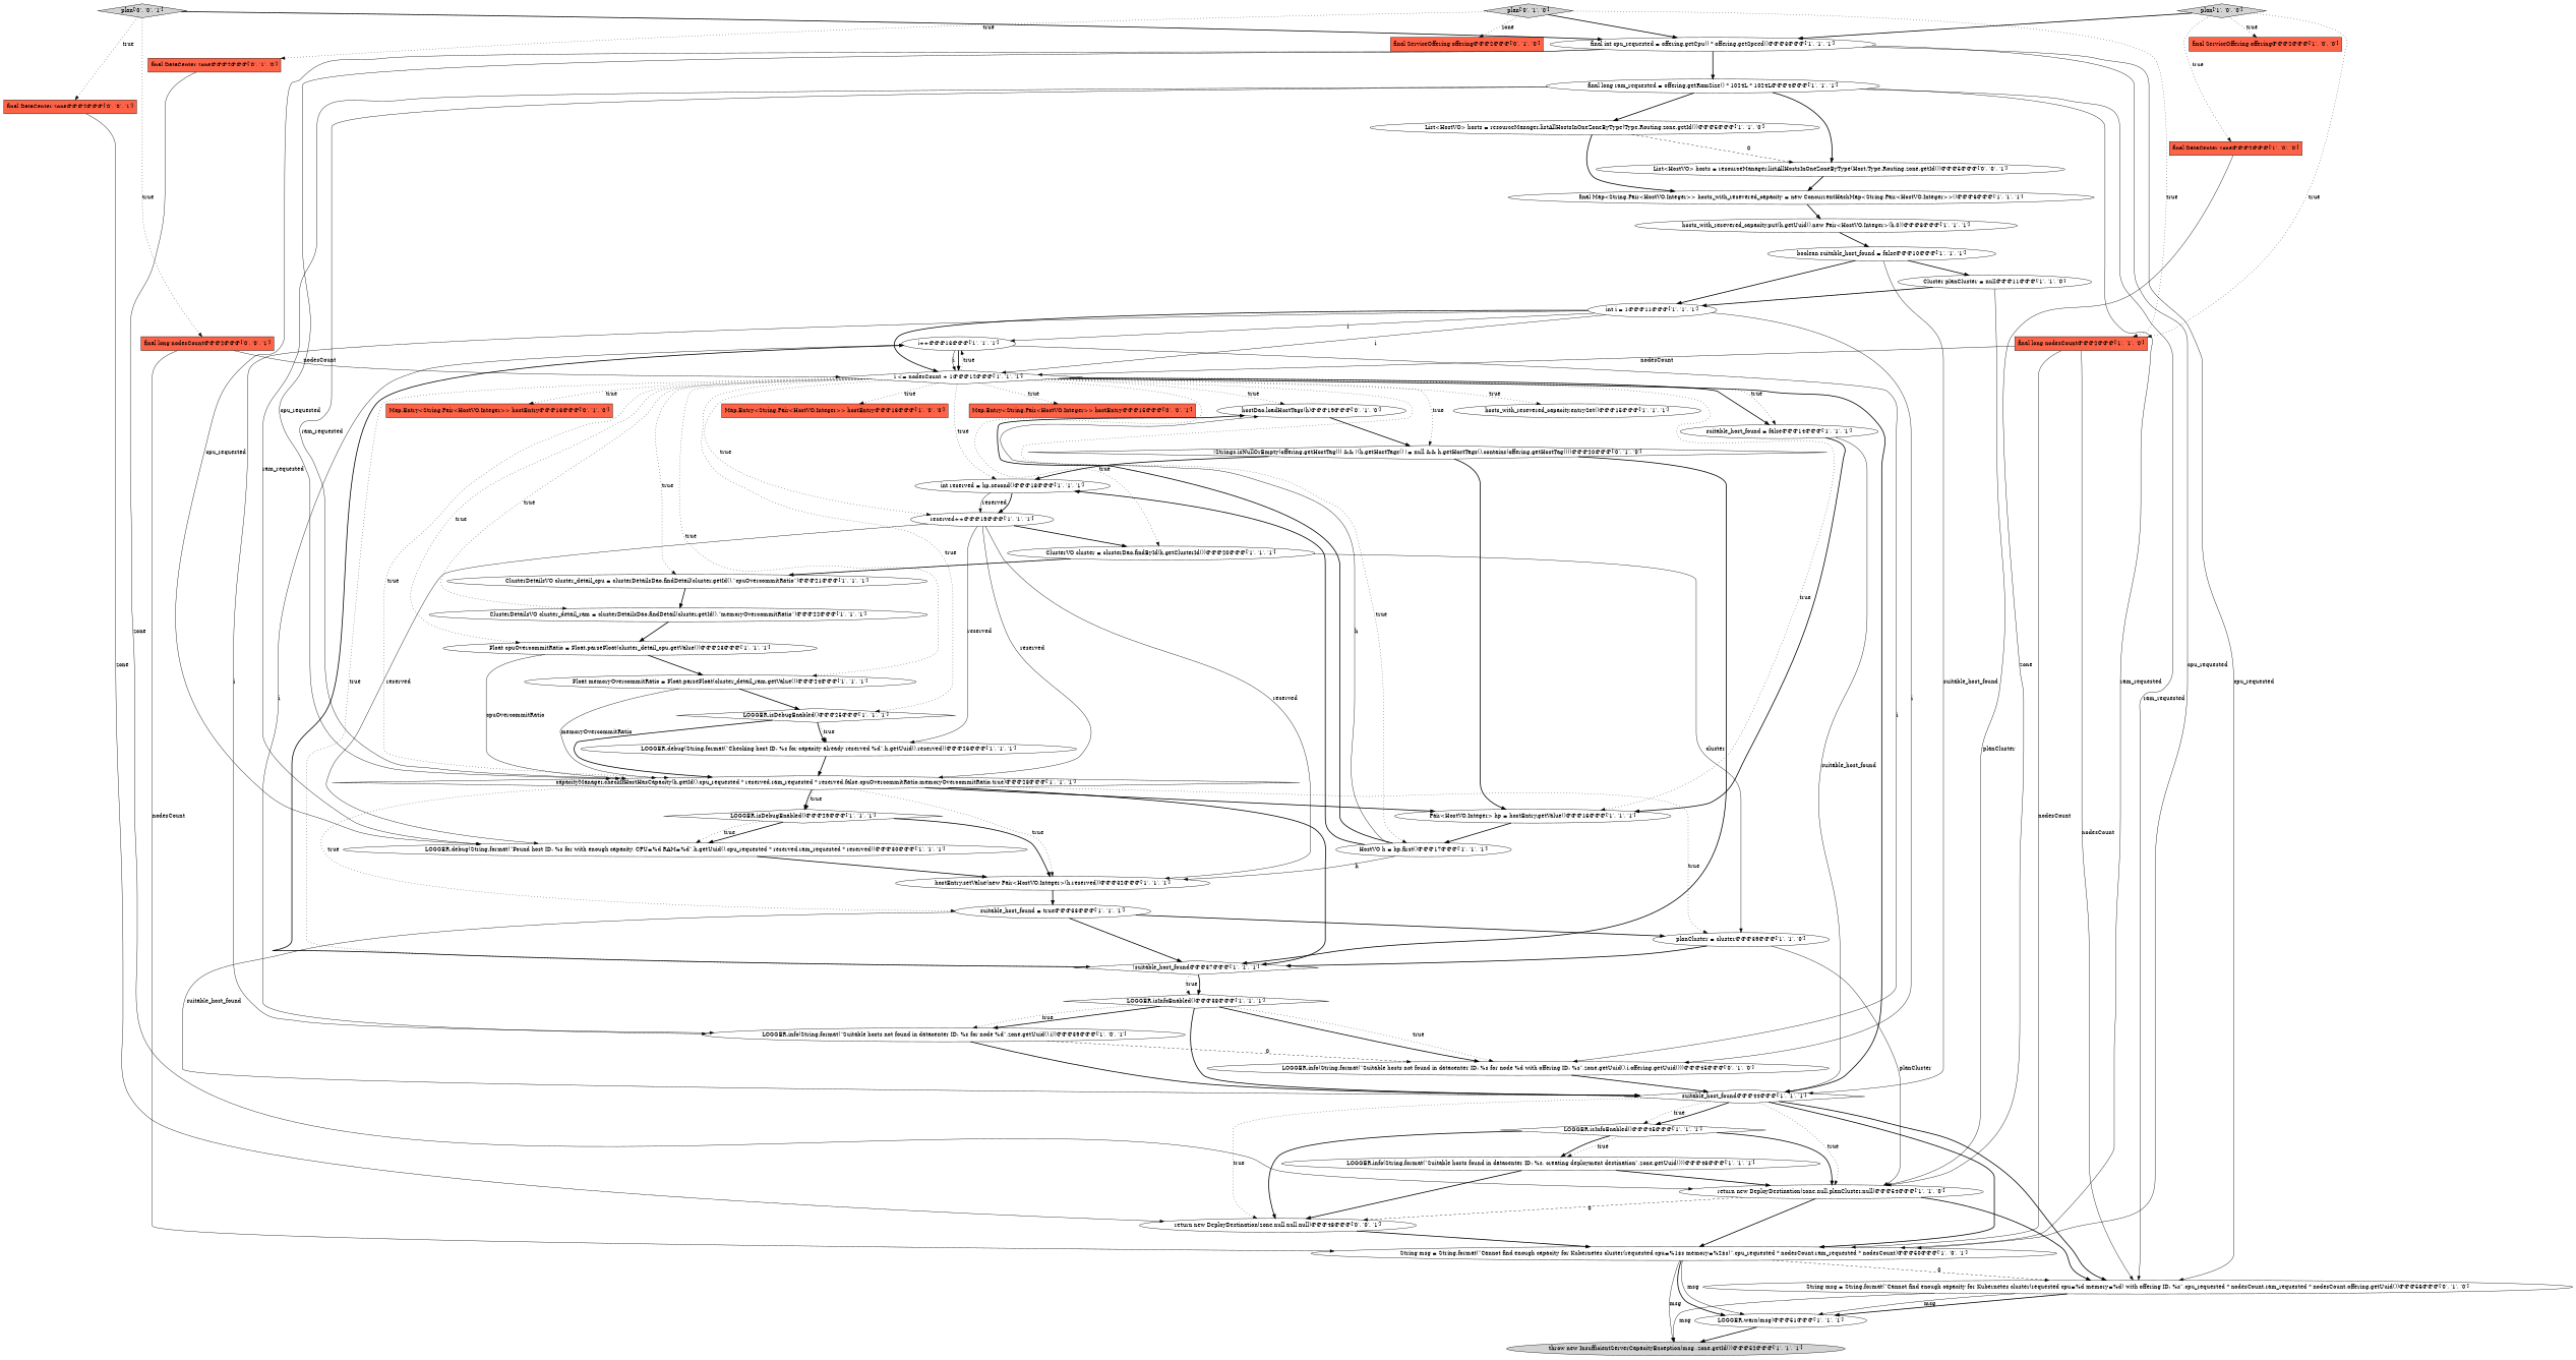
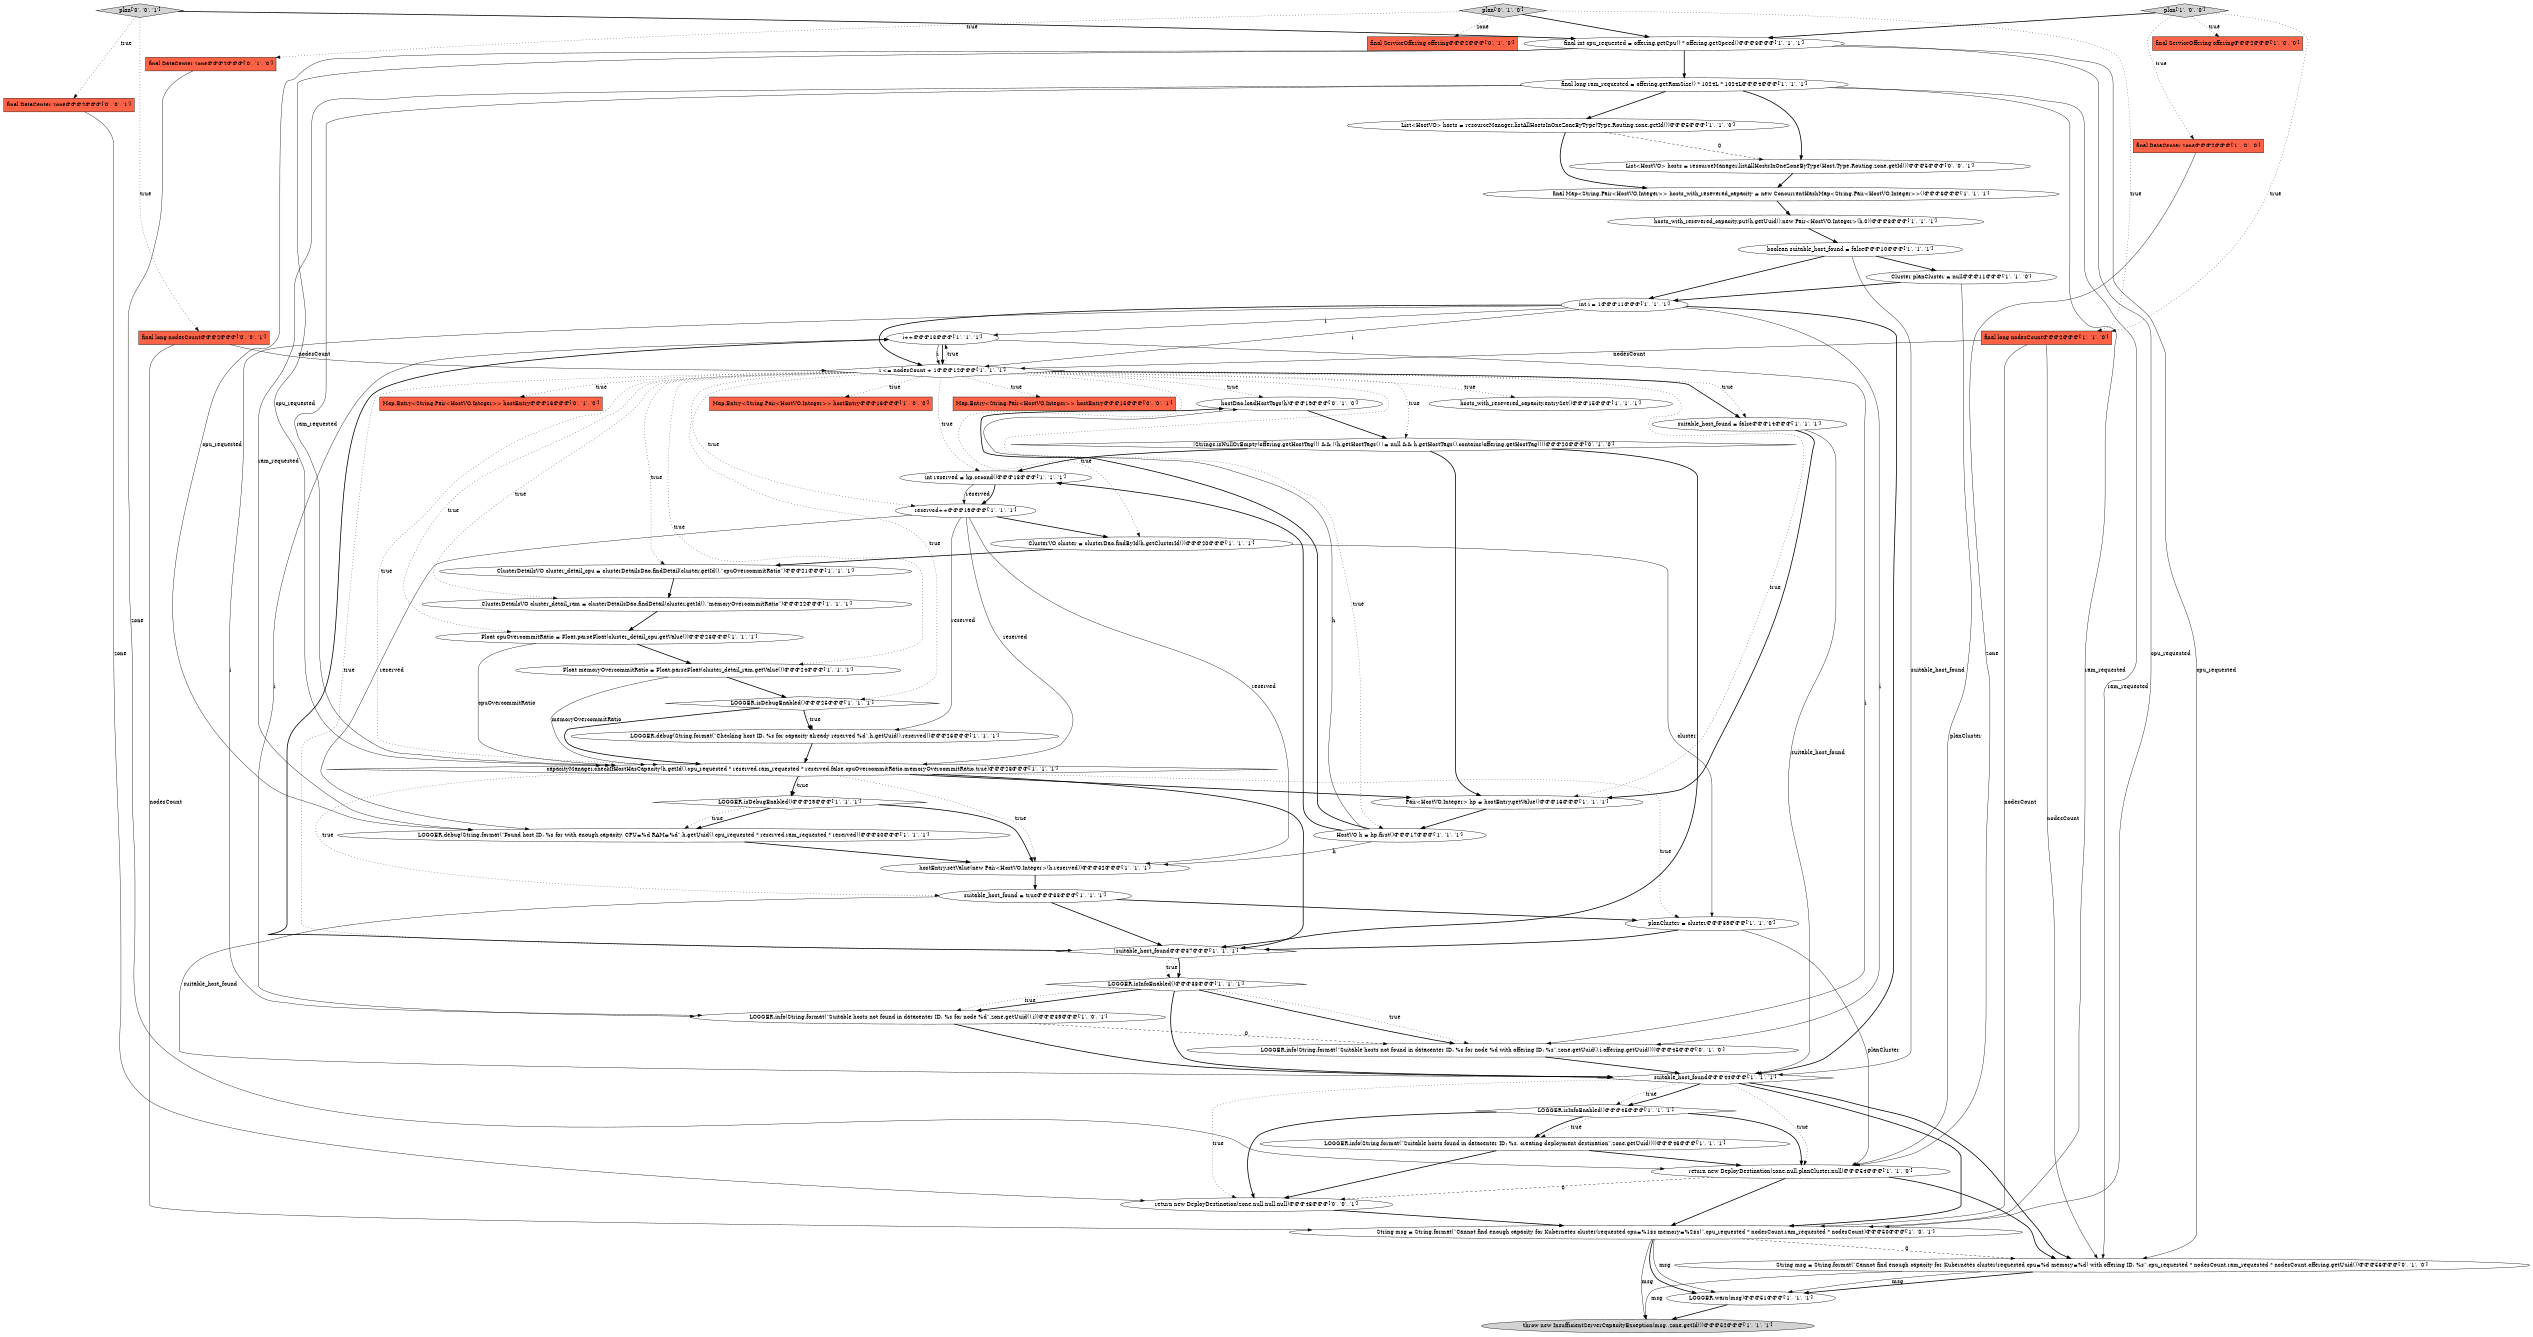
  digraph {
    node [fillcolor=white shape=ellipse style=filled]
    edge [style=bold]
    n1 [label="LOGGER.warn(msg)@@@51@@@['1', '1', '1']"]
    n2 [fillcolor=lightgray label="throw new InsufficientServerCapacityException(msg,,zone.getId())@@@52@@@['1', '1', '1']"]
    n3 [label="LOGGER.info(String.format(\"Suitable hosts found in datacenter ID: %s, creating deployment destination\",zone.getUuid()))@@@46@@@['1', '1', '1']"]
    n4 [label="return new DeployDestination(zone,null,planCluster,null)@@@54@@@['1', '1', '0']"]
    n5 [label="return new DeployDestination(zone,null,null,null)@@@48@@@['0', '0', '1']"]
    n6 [label="String msg = String.format(\"Cannot find enough capacity for Kubernetes cluster(requested cpu=%1$s memory=%2$s)\",cpu_requested * nodesCount,ram_requested * nodesCount)@@@50@@@['1', '0', '1']"]
    n7 [label="String msg = String.format(\"Cannot find enough capacity for Kubernetes cluster(requested cpu=%d memory=%d) with offering ID: %s\",cpu_requested * nodesCount,ram_requested * nodesCount,offering.getUuid())@@@56@@@['0', '1', '0']"]
    n8 [label="hostDao.loadHostTags(h)@@@19@@@['0', '1', '0']"]
    n9 [label="!Strings.isNullOrEmpty(offering.getHostTag()) && !(h.getHostTags() != null && h.getHostTags().contains(offering.getHostTag()))@@@20@@@['0', '1', '0']" shape=diamond]
    n10 [label="int reserved = hp.second()@@@18@@@['1', '1', '1']"]
    n11 [label="!suitable_host_found@@@37@@@['1', '1', '1']" shape=diamond]
    n12 [label="Pair<HostVO,Integer> hp = hostEntry.getValue()@@@16@@@['1', '1', '1']"]
    n13 [label="final Map<String,Pair<HostVO,Integer>> hosts_with_resevered_capacity = new ConcurrentHashMap<String,Pair<HostVO,Integer>>()@@@6@@@['1', '1', '1']"]
    n14 [label="hosts_with_resevered_capacity.put(h.getUuid(),new Pair<HostVO,Integer>(h,0))@@@8@@@['1', '1', '1']"]
    n15 [label="boolean suitable_host_found = false@@@10@@@['1', '1', '1']"]
    n16 [label="List<HostVO> hosts = resourceManager.listAllHostsInOneZoneByType(Host.Type.Routing,zone.getId())@@@5@@@['0', '0', '1']"]
    n17 [fillcolor=tomato label="Map.Entry<String,Pair<HostVO,Integer>> hostEntry@@@16@@@['1', '0', '0']" shape=box]
    n18 [label="LOGGER.info(String.format(\"Suitable hosts not found in datacenter ID: %s for node %d with offering ID: %s\",zone.getUuid(),i,offering.getUuid()))@@@45@@@['0', '1', '0']"]
    n19 [label="suitable_host_found@@@44@@@['1', '1', '1']" shape=diamond]
    n20 [label="LOGGER.isInfoEnabled()@@@45@@@['1', '1', '1']" shape=diamond]
    n21 [label="reserved++@@@19@@@['1', '1', '1']"]
    n22 [label="hostEntry.setValue(new Pair<HostVO,Integer>(h,reserved))@@@32@@@['1', '1', '1']"]
    n23 [label="LOGGER.debug(String.format(\"Found host ID: %s for with enough capacity, CPU=%d RAM=%d\",h.getUuid(),cpu_requested * reserved,ram_requested * reserved))@@@30@@@['1', '1', '1']"]
    n24 [label="capacityManager.checkIfHostHasCapacity(h.getId(),cpu_requested * reserved,ram_requested * reserved,false,cpuOvercommitRatio,memoryOvercommitRatio,true)@@@28@@@['1', '1', '1']" shape=diamond]
    n25 [label="ClusterVO cluster = clusterDao.findById(h.getClusterId())@@@20@@@['1', '1', '1']"]
    n26 [label="LOGGER.debug(String.format(\"Checking host ID: %s for capacity already reserved %d\",h.getUuid(),reserved))@@@26@@@['1', '1', '1']"]
    n27 [fillcolor=tomato label="Map.Entry<String,Pair<HostVO,Integer>> hostEntry@@@15@@@['0', '0', '1']" shape=box]
    n28 [label="i++@@@13@@@['1', '1', '1']"]
    n29 [label="LOGGER.info(String.format(\"Suitable hosts not found in datacenter ID: %s for node %d\",zone.getUuid(),i))@@@39@@@['1', '0', '1']"]
    n30 [label="i <= nodesCount + 1@@@12@@@['1', '1', '1']" shape=diamond]
    n31 [label="HostVO h = hp.first()@@@17@@@['1', '1', '1']"]
    n32 [label="suitable_host_found = false@@@14@@@['1', '1', '1']"]
    n33 [label="ClusterDetailsVO cluster_detail_cpu = clusterDetailsDao.findDetail(cluster.getId(),\"cpuOvercommitRatio\")@@@21@@@['1', '1', '1']"]
    n34 [label="ClusterDetailsVO cluster_detail_ram = clusterDetailsDao.findDetail(cluster.getId(),\"memoryOvercommitRatio\")@@@22@@@['1', '1', '1']"]
    n35 [label="hosts_with_resevered_capacity.entrySet()@@@15@@@['1', '1', '1']"]
    n36 [label="Float cpuOvercommitRatio = Float.parseFloat(cluster_detail_cpu.getValue())@@@23@@@['1', '1', '1']"]
    n37 [fillcolor=tomato label="Map.Entry<String,Pair<HostVO,Integer>> hostEntry@@@16@@@['0', '1', '0']" shape=box]
    n38 [label="Float memoryOvercommitRatio = Float.parseFloat(cluster_detail_ram.getValue())@@@24@@@['1', '1', '1']"]
    n39 [label="LOGGER.isDebugEnabled()@@@25@@@['1', '1', '1']" shape=diamond]
    n40 [fillcolor=tomato label="final ServiceOffering offering@@@2@@@['1', '0', '0']" shape=box]
    n41 [label="suitable_host_found = true@@@33@@@['1', '1', '1']"]
    n42 [label="LOGGER.isInfoEnabled()@@@38@@@['1', '1', '1']" shape=diamond]
    n43 [fillcolor=tomato label="final long nodesCount@@@2@@@['1', '1', '0']" shape=box]
    n44 [label="Cluster planCluster = null@@@11@@@['1', '1', '0']"]
    n45 [label="int i = 1@@@11@@@['1', '1', '1']"]
    n46 [fillcolor=tomato label="final DataCenter zone@@@2@@@['0', '1', '0']" shape=box]
    n47 [label="final int cpu_requested = offering.getCpu() * offering.getSpeed()@@@3@@@['1', '1', '1']"]
    n48 [label="final long ram_requested = offering.getRamSize() * 1024L * 1024L@@@4@@@['1', '1', '1']"]
    n49 [label="List<HostVO> hosts = resourceManager.listAllHostsInOneZoneByType(Type.Routing,zone.getId())@@@5@@@['1', '1', '0']"]
    n50 [label="LOGGER.isDebugEnabled()@@@29@@@['1', '1', '1']" shape=diamond]
    n51 [label="planCluster = cluster@@@39@@@['1', '1', '0']"]
    n52 [fillcolor=lightgray label="plan['1', '0', '0']" shape=diamond]
    n53 [fillcolor=tomato label="final DataCenter zone@@@2@@@['1', '0', '0']" shape=box]
    n54 [fillcolor=tomato label="final ServiceOffering offering@@@2@@@['0', '1', '0']" shape=box]
    n55 [fillcolor=lightgray label="plan['0', '1', '0']" shape=diamond]
    n56 [fillcolor=tomato label="final DataCenter zone@@@2@@@['0', '0', '1']" shape=box]
    n57 [fillcolor=lightgray label="plan['0', '0', '1']" shape=diamond]
    n58 [fillcolor=tomato label="final long nodesCount@@@2@@@['0', '0', '1']" shape=box]
    n1 -> n2
    n3 -> n4
    n3 -> n5
    n4 -> n5 [label=0 style=dashed]
    n4 -> n6
    n4 -> n7
    n5 -> n6
    n6 -> n1 [label=msg style=solid]
    n6 -> n1
    n6 -> n2 [label=msg style=solid]
    n6 -> n7 [label=0 style=dashed]
    n7 -> n1
    n7 -> n1 [label=msg style=solid]
    n7 -> n2 [label=msg style=solid]
    n8 -> n9
    n9 -> n10
    n9 -> n11
    n9 -> n12
    n10 -> n21 [label=reserved style=solid]
    n10 -> n21
    n11 -> n28
    n11 -> n42
    n11 -> n42 [label=true style=dotted]
    n12 -> n31
    n13 -> n14
    n14 -> n15
    n15 -> n19 [label=suitable_host_found style=solid]
    n15 -> n44
    n15 -> n45
    n16 -> n13
    n18 -> n19
    n19 -> n4 [label=true style=dotted]
    n19 -> n5 [label=true style=dotted]
    n19 -> n6
    n19 -> n7
    n19 -> n20
    n19 -> n20 [label=true style=dotted]
    n20 -> n3 [label=true style=dotted]
    n20 -> n3
    n20 -> n4
    n20 -> n5
    n21 -> n22 [label=reserved style=solid]
    n21 -> n23 [label=reserved style=solid]
    n21 -> n24 [label=reserved style=solid]
    n21 -> n25
    n21 -> n26 [label=reserved style=solid]
    n22 -> n41
    n23 -> n22
    n24 -> n11
    n24 -> n12
    n24 -> n22 [label=true style=dotted]
    n24 -> n41 [label=true style=dotted]
    n24 -> n50 [label=true style=dotted]
    n24 -> n50
    n24 -> n51 [label=true style=dotted]
    n25 -> n33
    n25 -> n51 [label=cluster style=solid]
    n26 -> n24
    n28 -> n18 [label=i style=solid]
    n28 -> n29 [label=i style=solid]
    n28 -> n30 [label=i style=solid]
    n28 -> n30
    n29 -> n18 [label=0 style=dashed]
    n29 -> n19
    n30 -> n8 [label=true style=dotted]
    n30 -> n9 [label=true style=dotted]
    n30 -> n10 [label=true style=dotted]
    n30 -> n11 [label=true style=dotted]
    n30 -> n12 [label=true style=dotted]
    n30 -> n17 [label=true style=dotted]
-   n30 -> n19
+   n45 -> n19
    n30 -> n21 [label=true style=dotted]
    n30 -> n24 [label=true style=dotted]
    n30 -> n25 [label=true style=dotted]
    n30 -> n27 [label=true style=dotted]
    n30 -> n28 [label=true style=dotted]
    n30 -> n31 [label=true style=dotted]
    n30 -> n32 [label=true style=dotted]
    n30 -> n32
    n30 -> n33 [label=true style=dotted]
    n30 -> n34 [label=true style=dotted]
    n30 -> n35 [label=true style=dotted]
    n30 -> n36 [label=true style=dotted]
    n30 -> n37 [label=true style=dotted]
    n30 -> n38 [label=true style=dotted]
    n30 -> n39 [label=true style=dotted]
    n31 -> n8 [label=h style=solid]
    n31 -> n8
    n31 -> n10
    n31 -> n22 [label=h style=solid]
    n32 -> n12
    n32 -> n19 [label=suitable_host_found style=solid]
    n33 -> n34
    n34 -> n36
    n36 -> n24 [label=cpuOvercommitRatio style=solid]
    n36 -> n38
    n38 -> n24 [label=memoryOvercommitRatio style=solid]
    n38 -> n39
    n39 -> n24
    n39 -> n26
    n39 -> n26 [label=true style=dotted]
    n41 -> n11
    n41 -> n19 [label=suitable_host_found style=solid]
    n41 -> n51
    n42 -> n18
    n42 -> n18 [label=true style=dotted]
    n42 -> n19
    n42 -> n29
    n42 -> n29 [label=true style=dotted]
    n43 -> n6 [label=nodesCount style=solid]
    n43 -> n7 [label=nodesCount style=solid]
    n43 -> n30 [label=nodesCount style=solid]
    n44 -> n4 [label=planCluster style=solid]
    n44 -> n45
    n45 -> n18 [label=i style=solid]
    n45 -> n28 [label=i style=solid]
    n45 -> n29 [label=i style=solid]
    n45 -> n30
    n45 -> n30 [label=i style=solid]
    n46 -> n4 [label=zone style=solid]
    n47 -> n6 [label=cpu_requested style=solid]
    n47 -> n7 [label=cpu_requested style=solid]
    n47 -> n23 [label=cpu_requested style=solid]
    n47 -> n24 [label=cpu_requested style=solid]
    n47 -> n48
    n48 -> n6 [label=ram_requested style=solid]
    n48 -> n7 [label=ram_requested style=solid]
    n48 -> n16
    n48 -> n23 [label=ram_requested style=solid]
    n48 -> n24 [label=ram_requested style=solid]
    n48 -> n49
    n49 -> n13
    n49 -> n16 [label=0 style=dashed]
    n50 -> n22
    n50 -> n23
    n50 -> n23 [label=true style=dotted]
    n51 -> n4 [label=planCluster style=solid]
    n51 -> n11
    n52 -> n40 [label=true style=dotted]
    n52 -> n43 [label=true style=dotted]
    n52 -> n47
    n52 -> n53 [label=true style=dotted]
    n53 -> n4 [label=zone style=solid]
    n55 -> n43 [label=true style=dotted]
    n55 -> n46 [label=true style=dotted]
    n55 -> n47
    n55 -> n54 [label=zone style=dotted]
    n56 -> n5 [label=zone style=solid]
    n57 -> n47
    n57 -> n56 [label=true style=dotted]
    n57 -> n58 [label=true style=dotted]
    n58 -> n6 [label=nodesCount style=solid]
    n58 -> n30 [label=nodesCount style=solid]
  }
